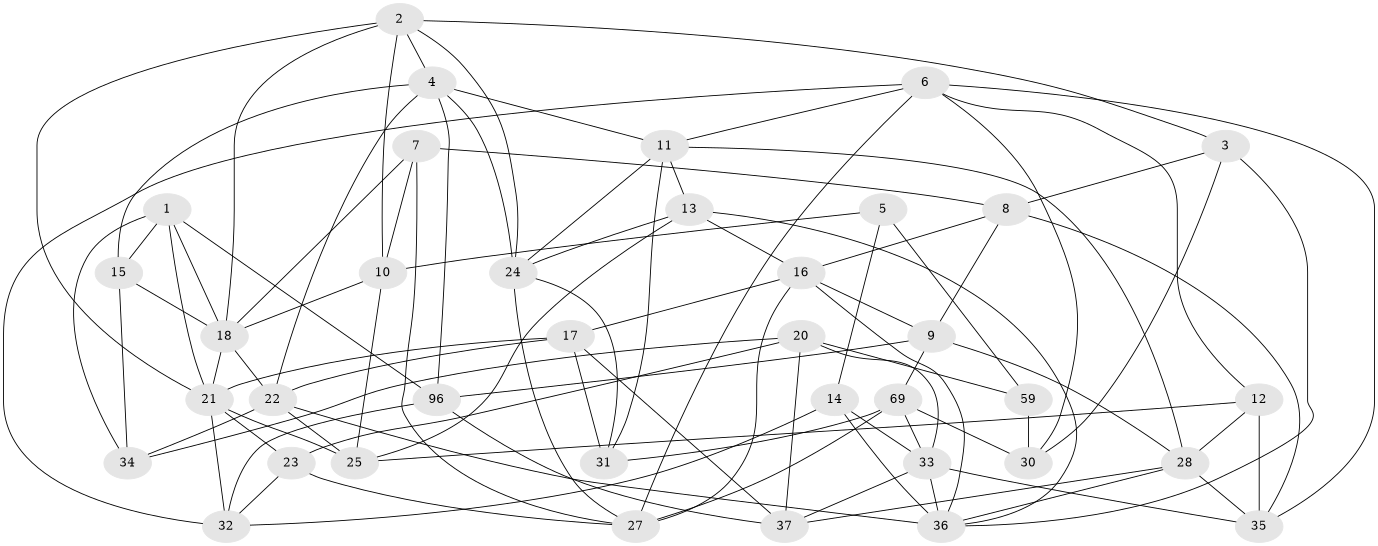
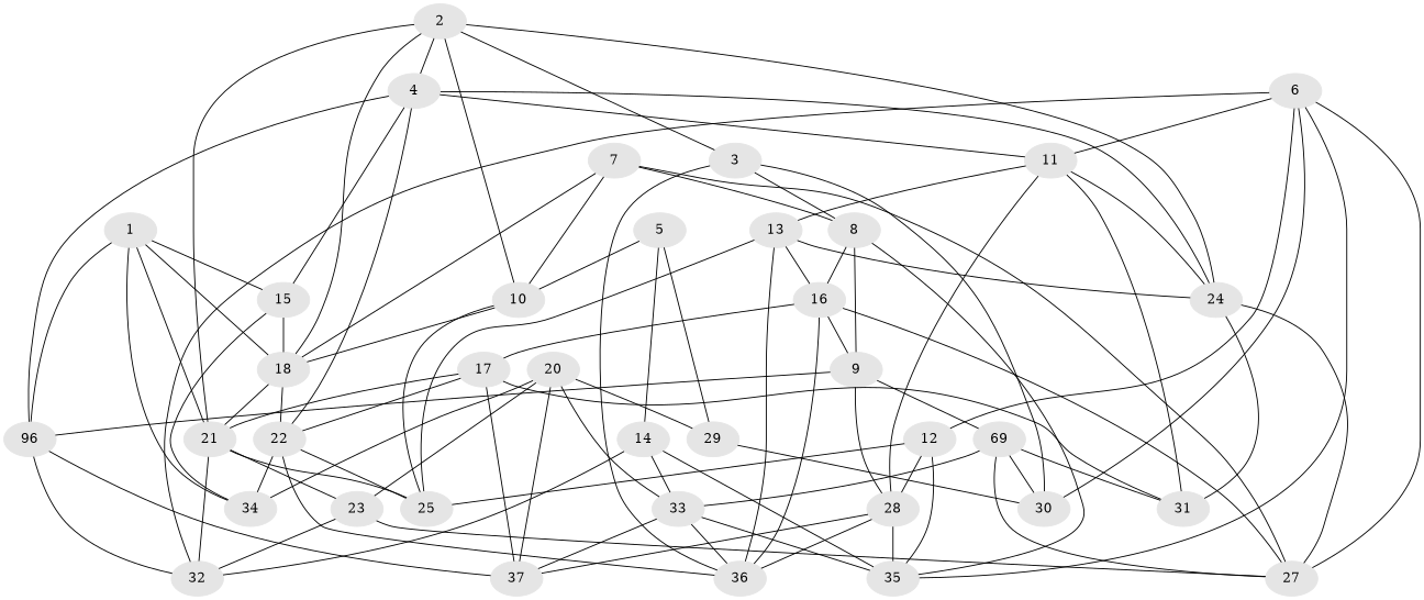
  graph {
    node [color=gray90 style=filled]
    edge [weight=1.0]
    1
    15
    18
    21
    n5 [label=96]
    34
    22
    32
    25
    23
    37
    2
    3
    4
    10
    24
    8
    30
    36
    11
    27
    31
    35
    9
    16
    28
    13
    5
    14
-   29 [label=59]
+   29
    33
    6
    12
    7
    n35 [label=69]
    17
    20
    1 -- 15 [weight=2.0]
    1 -- 18
    1 -- 21
    1 -- n5
    1 -- 34
    15 -- 18 [weight=2.0]
    15 -- 34
    18 -- 21
    18 -- 22
    21 -- 32 [weight=2.0]
    21 -- 25
    21 -- 23
    n5 -- 32
    n5 -- 37
    22 -- 34
    22 -- 25
    22 -- 36
    23 -- 32
    23 -- 27
    2 -- 18
    2 -- 21
    2 -- 3
    2 -- 4
    2 -- 10
    2 -- 24
    3 -- 8
    3 -- 30
    3 -- 36
    4 -- 15
    4 -- n5
    4 -- 22
    4 -- 24
    4 -- 11
    10 -- 18
    10 -- 25
    24 -- 27
    24 -- 31
    8 -- 35
    8 -- 9 [weight=2.0]
    8 -- 16
    11 -- 24
    11 -- 31
    11 -- 28
    11 -- 13
    9 -- n5 [weight=2.0]
    9 -- 28
    9 -- n35
    16 -- 36
    16 -- 27
    16 -- 9
    16 -- 17
    28 -- 37
    28 -- 36
    28 -- 35
    13 -- 25 [weight=2.0]
    13 -- 24
    13 -- 36
    13 -- 16
    5 -- 10 [weight=2.0]
    5 -- 14 [weight=2.0]
    5 -- 29
    14 -- 32
-   14 -- 36 [weight=2.0]
+   14 -- 35 [weight=2.0]
    14 -- 33
    29 -- 30 [weight=2.0]
    33 -- 37
    33 -- 36
    33 -- 35
    6 -- 32
    6 -- 30
    6 -- 11
    6 -- 27
    6 -- 35
    6 -- 12
    12 -- 25
    12 -- 35
    12 -- 28
    7 -- 18
    7 -- 10
    7 -- 8
    7 -- 27
    n35 -- 30 [weight=2.0]
    n35 -- 27
    n35 -- 31
    n35 -- 33
    17 -- 21
    17 -- 22
    17 -- 37 [weight=2.0]
    17 -- 31
    20 -- 34
    20 -- 23
    20 -- 37
    20 -- 29
    20 -- 33
  }
